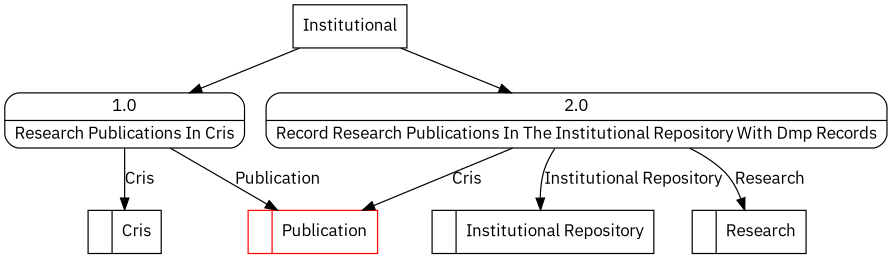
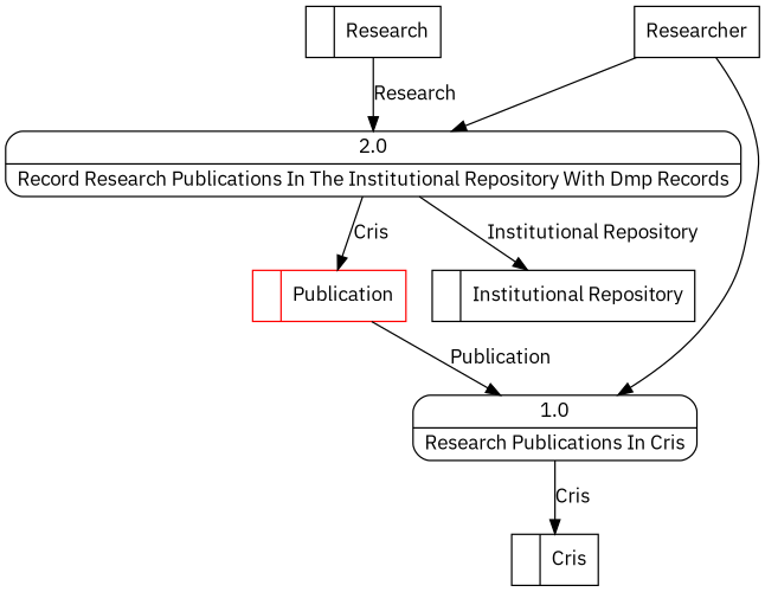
  digraph {
    fontname="IBM Plex Sans"
    node [fontname="IBM Plex Sans" shape=record]
    edge [fontname="IBM Plex Sans"]
    n1 [label="<f0>  |<f1> Cris "]
    n2 [color=red label="<f0>  |<f1> Publication "]
    n3 [label="<f0>  |<f1> Institutional Repository "]
    n4 [color=black label="<f0>  |<f1> Research "]
-   n5 [label=Institutional shape=box]
+   n5 [label=Researcher shape=box]
    n6 [label="{<f0> 1.0|<f1> Research Publications In Cris }" shape=Mrecord]
    n7 [label="{<f0> 2.0|<f1> Record Research Publications In The Institutional Repository With Dmp Records }" shape=Mrecord]
    n5 -> n6
    n5 -> n7
    n6 -> n1 [label=Cris]
-   n6 -> n2 [label=Publication]
+   n2 -> n6 [label=Publication]
    n7 -> n2 [label=Cris]
    n7 -> n3 [label="Institutional Repository"]
-   n7 -> n4 [label=Research]
+   n4 -> n7 [label=Research]
  }
